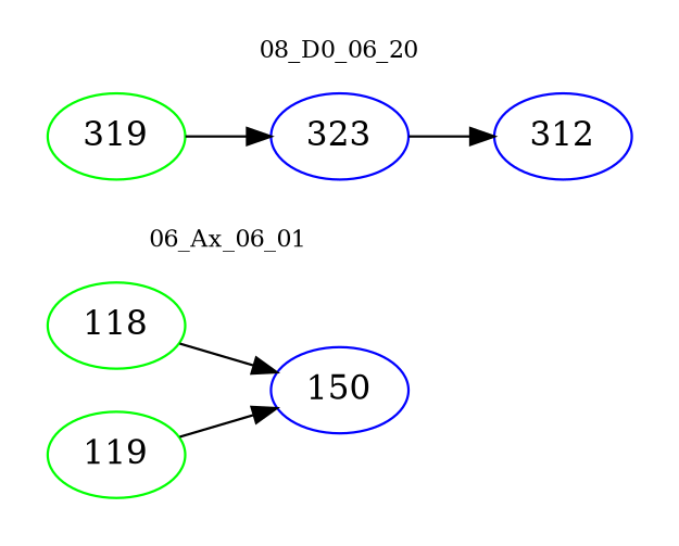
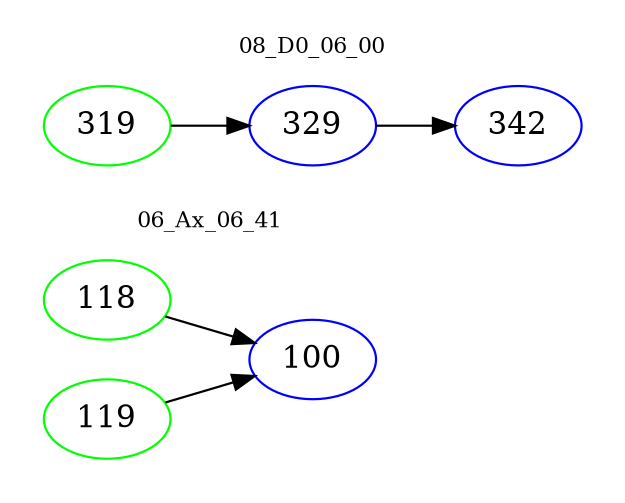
  digraph {
    fontname="DejaVu Serif"
    rankdir=LR
    node [color=green fontname="DejaVu Serif"]
    edge [color=black fontname="DejaVu Serif"]
    n1 [label=118]
    n2 [label=119]
-   n3 [color=blue label=150]
+   n3 [color=blue label=100]
    n4 [label=319]
-   n5 [color=blue label=323]
-   n6 [color=blue label=312]
+   n5 [color=blue label=329]
+   n6 [color=blue label=342]
    subgraph cluster_1 {
      color=white
      fontsize=10
-     label="06_Ax_06_01"
+     label="06_Ax_06_41"
      n1
      n2
      n3
    }
    subgraph cluster_2 {
      color=white
      fontsize=10
-     label="08_D0_06_20"
+     label="08_D0_06_00"
      n4
      n5
      n6
    }
    n1 -> n3
    n2 -> n3
    n4 -> n5
    n5 -> n6
  }
